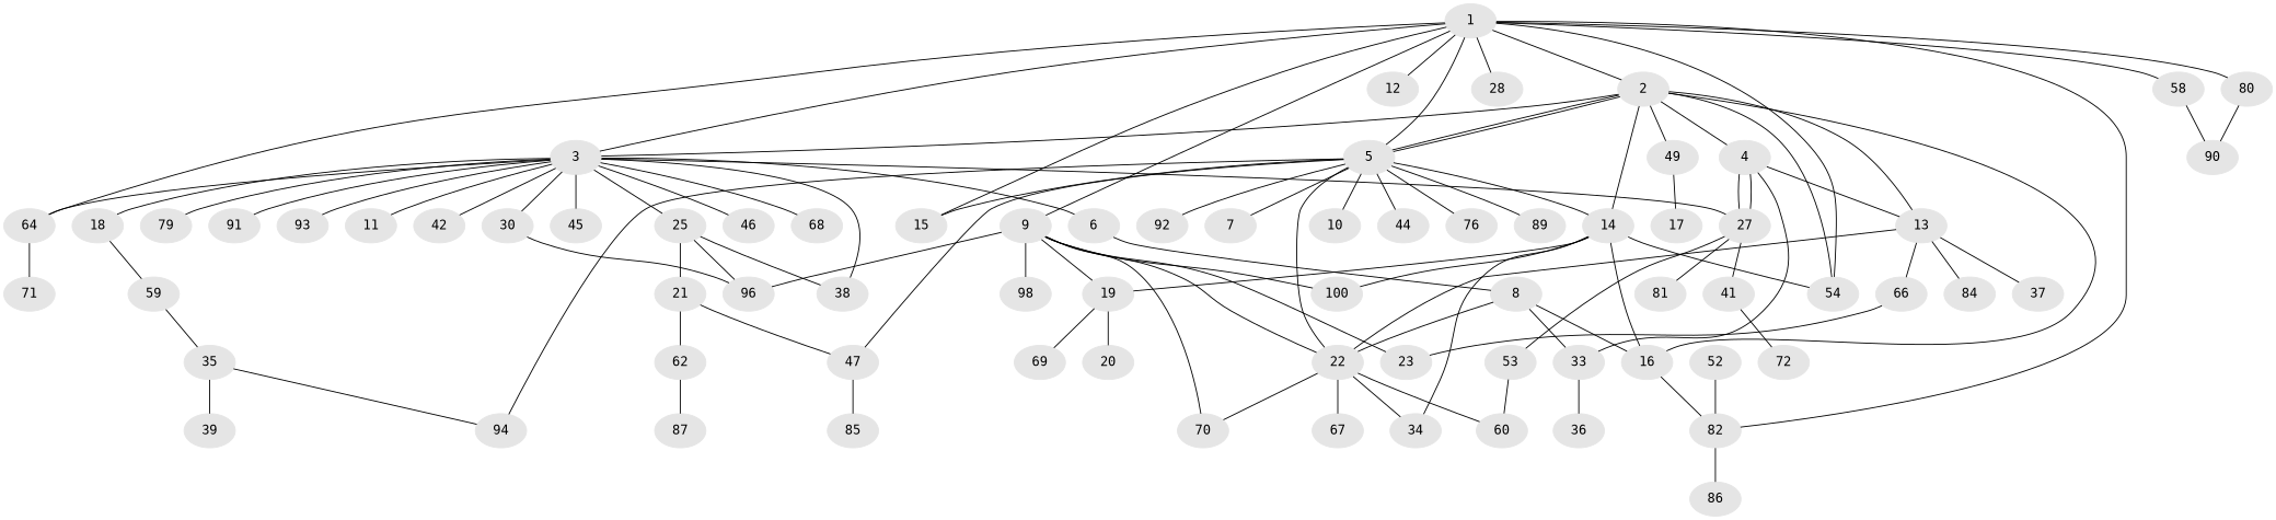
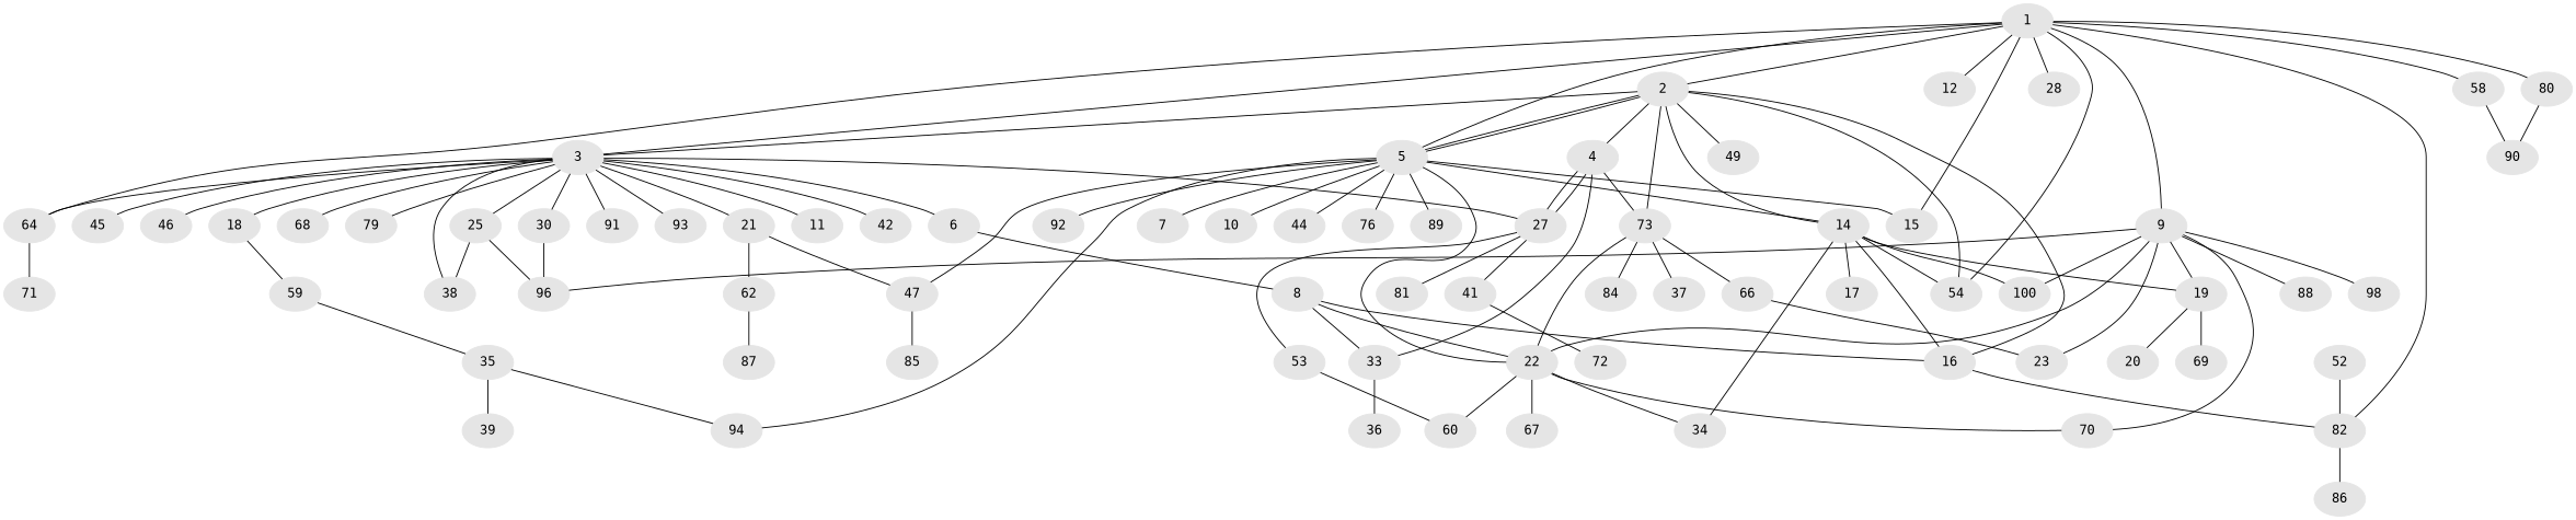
  graph {
    fontname="DejaVu Sans Mono"
    node [color=gray90 fontname="DejaVu Sans Mono" style=filled]
    edge [fontname="DejaVu Sans Mono"]
    1 [super="+50"]
    2 [super="+31"]
    3 [super="+24"]
    5 [super="+61"]
    9 [super="+101"]
    12
    15
    28
    54
    58
    n11 [label=64]
    80
    82
    4 [super="+75"]
-   13 [super="+74"]
+   13 [super="+74" label=73]
    14 [super="+40"]
    16 [super="+26"]
    49
    6
    11
    18
    21
    25
    27 [super="+43"]
    30
    38 [super="+68"]
    42
    45
    46
    n30 [label=68]
    79
    91
    n33 [label=93]
    7
    10
    22 [super="+77"]
    44
    47 [super="+55"]
    76
    89
    92
    94 [super="+97"]
    19 [super="+57"]
    23 [super="+73"]
    70
+   88
    96
    98
    100
    90
    71
    86
    33 [super="+56"]
    37 [super="+95"]
    66
    84
    17
    34 [super="+59"]
    8
    n60 [label=59 super="+51"]
    62 [super="+93"]
    41
    53 [super="+83"]
    81
    36
    60
    67
    85
    20
    69
    52 [super="+64"]
    35
    87
    72
    39
    1 -- 2
    1 -- 3
    1 -- 5
    1 -- 9
    1 -- 12
    1 -- 15
    1 -- 28
    1 -- 54
    1 -- 58
    1 -- n11
    1 -- 80
    1 -- 82
    2 -- 3
    2 -- 5
    2 -- 5
    2 -- 54
    2 -- 4
    2 -- 13
    2 -- 14
    2 -- 16
    2 -- 49
    3 -- n11
    3 -- 6
    3 -- 11
    3 -- 18
-   25 -- 21
+   3 -- 21
    3 -- 25
    3 -- 27
    3 -- 30
    3 -- 38
    3 -- 42
    3 -- 45
    3 -- 46
    3 -- n30
    3 -- 79
    3 -- 91
    3 -- n33
    5 -- 15
    5 -- 14
    5 -- 7
    5 -- 10
    5 -- 22
    5 -- 44
    5 -- 47
    5 -- 76
    5 -- 89
    5 -- 92
    5 -- 94
    9 -- 22
    9 -- 19
    9 -- 23
    9 -- 70
+   9 -- 88
    9 -- 96
    9 -- 98
    9 -- 100
    58 -- 90
    n11 -- 71
    80 -- 90
    82 -- 86
    4 -- 13
    4 -- 27
    4 -- 27
    4 -- 33
    13 -- 22
    13 -- 37
    13 -- 66
    13 -- 84
    14 -- 54
    14 -- 16
    14 -- 19
    14 -- 100
-   49 -- 17
+   14 -- 17
    14 -- 34
    16 -- 82
    6 -- 8
    18 -- n60
    21 -- 47
    21 -- 62
    25 -- 38
    25 -- 96
    27 -- 41
    27 -- 53
    27 -- 81
    30 -- 96
    22 -- 70
    22 -- 34
    22 -- 60
    22 -- 67
    47 -- 85
    19 -- 20
    19 -- 69
    33 -- 36
    66 -- 23
    8 -- 16
    8 -- 22
    8 -- 33
    n60 -- 35
    62 -- 87
    41 -- 72
    53 -- 60
    52 -- 82
    35 -- 94
    35 -- 39
  }
